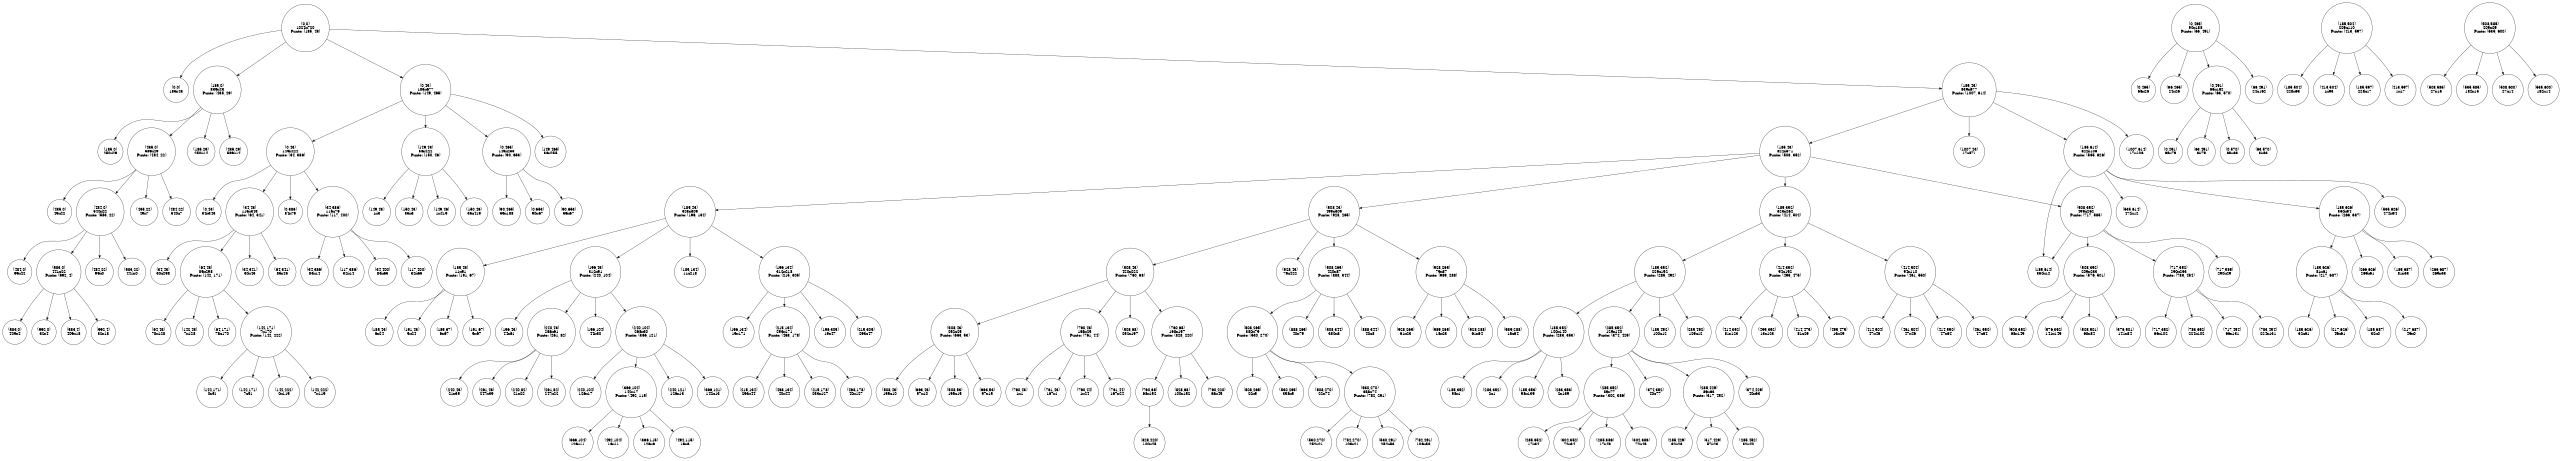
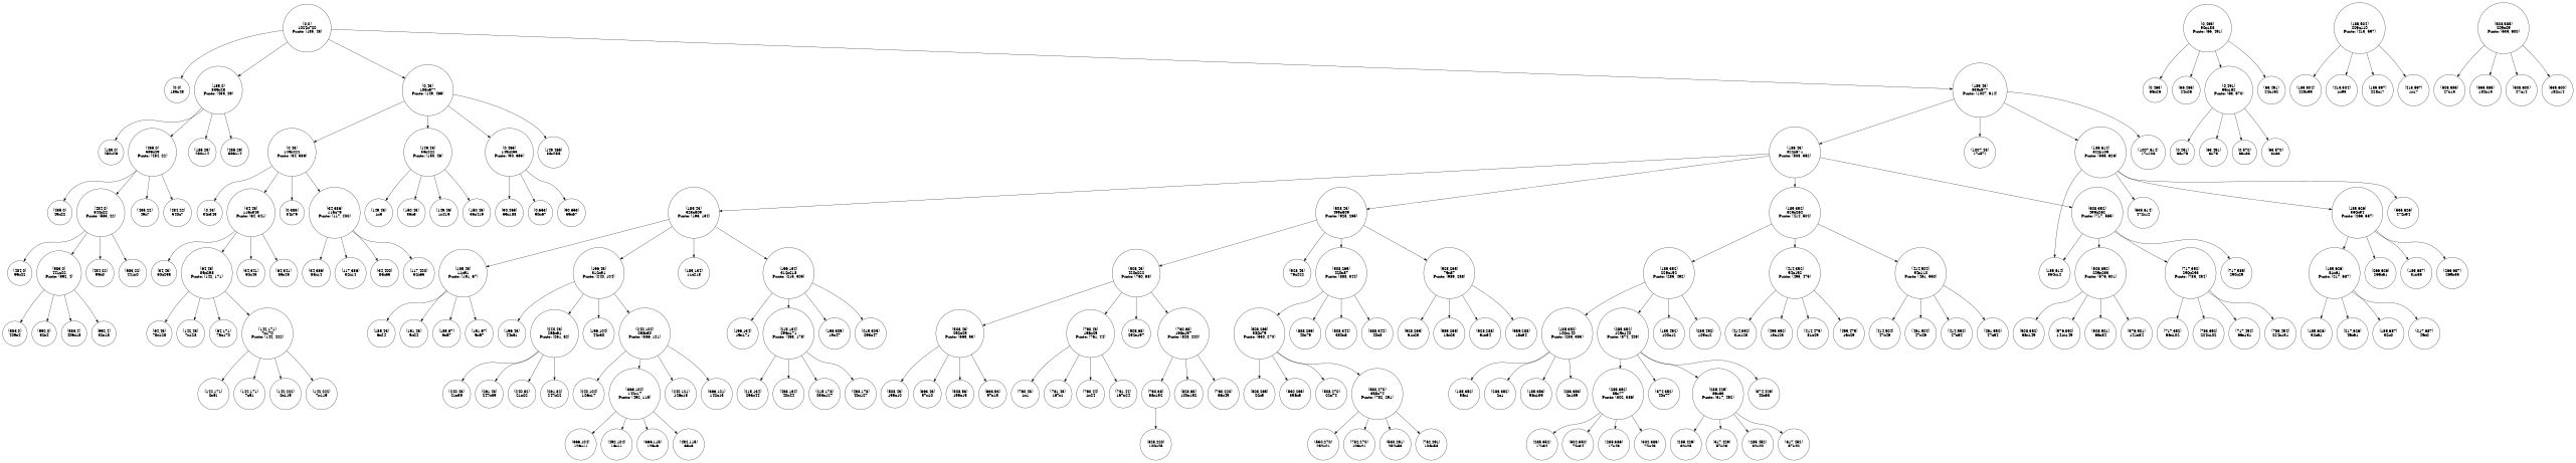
  digraph {
    node [shape=circle]
    n1 [label="(0,0)\n1024x720\nPunto: (185, 43)"]
    n2 [label="(0,0)\n185x43"]
    n3 [label="(185,0)\n839x43\nPunto: (435, 29)"]
    n4 [label="(0,43)\n185x677\nPunto: (149, 465)"]
    n5 [label="(185,43)\n839x677\nPunto: (1007, 614)"]
    n6 [label="(185,0)\n250x29"]
    n7 [label="(435,0)\n589x29\nPunto: (484, 22)"]
    n8 [label="(185,29)\n250x14"]
    n9 [label="(435,29)\n589x14"]
    n10 [label="(0,43)\n149x422\nPunto: (34, 386)"]
    n11 [label="(149,43)\n36x422\nPunto: (150, 46)"]
    n12 [label="(0,465)\n149x255\nPunto: (90, 653)"]
    n13 [label="(149,465)\n36x255"]
    n14 [label="(185,43)\n822x571\nPunto: (508, 352)"]
    n15 [label="(1007,43)\n17x571"]
    n16 [label="(185,614)\n822x106\nPunto: (535, 626)"]
    n17 [label="(1007,614)\n17x106"]
    n18 [label="(435,0)\n49x22"]
    n19 [label="(484,0)\n540x22\nPunto: (583, 22)"]
    n20 [label="(435,22)\n49x7"]
    n21 [label="(484,22)\n540x7"]
    n22 [label="(484,0)\n99x22"]
    n23 [label="(583,0)\n441x22\nPunto: (992, 4)"]
    n24 [label="(484,22)\n99x0"]
    n25 [label="(583,22)\n441x0"]
    n26 [label="(583,0)\n409x4"]
    n27 [label="(992,0)\n32x4"]
    n28 [label="(583,4)\n409x18"]
    n29 [label="(992,4)\n32x18"]
    n30 [label="(0,43)\n34x343"]
    n31 [label="(34,43)\n115x343\nPunto: (64, 341)"]
    n32 [label="(0,386)\n34x79"]
    n33 [label="(34,386)\n115x79\nPunto: (117, 400)"]
    n34 [label="(149,43)\n1x3"]
    n35 [label="(150,43)\n35x3"]
    n36 [label="(149,46)\n1x419"]
    n37 [label="(150,46)\n35x419"]
    n38 [label="(90,465)\n59x188"]
    n39 [label="(0,653)\n90x67"]
    n40 [label="(90,653)\n59x67"]
    n41 [label="(34,43)\n30x298"]
    n42 [label="(64,43)\n85x298\nPunto: (142, 171)"]
    n43 [label="(34,341)\n30x45"]
    n44 [label="(64,341)\n85x45"]
    n45 [label="(34,386)\n83x14"]
    n46 [label="(117,386)\n32x14"]
    n47 [label="(34,400)\n83x65"]
    n48 [label="(117,400)\n32x65"]
    n49 [label="(64,43)\n78x128"]
    n50 [label="(142,43)\n7x128"]
    n51 [label="(64,171)\n78x170"]
    n52 [label="(142,171)\n7x170\nPunto: (142, 222)"]
    n53 [label="(142,171)\n0x51"]
    n54 [label="(142,171)\n7x51"]
    n55 [label="(142,222)\n0x119"]
    n56 [label="(142,222)\n7x119"]
    n57 [label="(0,465)\n90x188\nPunto: (66, 491)"]
    n58 [label="(0,465)\n66x26"]
    n59 [label="(66,465)\n24x26"]
    n60 [label="(0,491)\n66x162\nPunto: (63, 570)"]
    n61 [label="(66,491)\n24x162"]
    n62 [label="(0,491)\n63x79"]
    n63 [label="(63,491)\n3x79"]
    n64 [label="(0,570)\n63x83"]
    n65 [label="(63,570)\n3x83"]
    n66 [label="(185,43)\n323x309\nPunto: (196, 134)"]
    n67 [label="(508,43)\n499x309\nPunto: (928, 265)"]
    n68 [label="(185,352)\n323x262\nPunto: (414, 504)"]
    n69 [label="(508,352)\n499x262\nPunto: (717, 585)"]
    n70 [label="(185,614)\n350x12"]
    n71 [label="(535,614)\n472x12"]
    n72 [label="(185,626)\n350x94\nPunto: (266, 687)"]
    n73 [label="(535,626)\n472x94"]
    n74 [label="(185,43)\n11x91\nPunto: (191, 67)"]
    n75 [label="(196,43)\n312x91\nPunto: (240, 104)"]
    n76 [label="(185,134)\n11x218"]
    n77 [label="(196,134)\n312x218\nPunto: (215, 305)"]
    n78 [label="(508,43)\n420x222\nPunto: (760, 68)"]
    n79 [label="(928,43)\n79x222"]
    n80 [label="(508,265)\n420x87\nPunto: (888, 344)"]
    n81 [label="(928,265)\n79x87\nPunto: (989, 288)"]
    n82 [label="(185,352)\n229x152\nPunto: (285, 492)"]
    n83 [label="(414,352)\n94x152\nPunto: (495, 475)"]
    n84 [label="(414,504)\n94x110\nPunto: (461, 550)"]
    n85 [label="(508,352)\n209x233\nPunto: (576, 501)"]
    n86 [label="(717,352)\n290x233\nPunto: (783, 454)"]
    n87 [label="(717,585)\n290x29"]
    n88 [label="(185,43)\n6x24"]
    n89 [label="(191,43)\n5x24"]
    n90 [label="(185,67)\n6x67"]
    n91 [label="(191,67)\n5x67"]
    n92 [label="(196,43)\n44x61"]
    n93 [label="(240,43)\n268x61\nPunto: (261, 82)"]
    n94 [label="(196,104)\n44x30"]
    n95 [label="(240,104)\n268x30\nPunto: (366, 121)"]
    n96 [label="(196,134)\n19x171"]
    n97 [label="(215,134)\n293x171\nPunto: (468, 178)"]
    n98 [label="(196,305)\n19x47"]
    n99 [label="(215,305)\n293x47"]
    n100 [label="(240,43)\n21x39"]
    n101 [label="(261,43)\n247x39"]
    n102 [label="(240,82)\n21x22"]
    n103 [label="(261,82)\n247x22"]
    n104 [label="(240,104)\n126x17"]
    n105 [label="(366,104)\n142x17\nPunto: (492, 115)"]
    n106 [label="(240,121)\n126x13"]
    n107 [label="(366,121)\n142x13"]
    n108 [label="(366,104)\n126x11"]
    n109 [label="(492,104)\n16x11"]
    n110 [label="(366,115)\n126x6"]
-   n111 [label="(492,115)\n16x6"]
+   n111 [label="(492,115)\n66x6"]
    n112 [label="(215,134)\n253x44"]
    n113 [label="(468,134)\n40x44"]
    n114 [label="(215,178)\n253x127"]
    n115 [label="(468,178)\n40x127"]
    n116 [label="(508,43)\n252x25\nPunto: (663, 53)"]
    n117 [label="(760,43)\n168x25\nPunto: (761, 44)"]
    n118 [label="(508,68)\n252x197"]
    n119 [label="(760,68)\n168x197\nPunto: (828, 220)"]
    n120 [label="(508,265)\n380x79\nPunto: (530, 270)"]
    n121 [label="(888,265)\n40x79"]
    n122 [label="(508,344)\n380x8"]
    n123 [label="(888,344)\n40x8"]
    n124 [label="(928,265)\n61x23"]
    n125 [label="(989,265)\n18x23"]
    n126 [label="(928,288)\n61x64"]
    n127 [label="(989,288)\n18x64"]
    n128 [label="(508,43)\n155x10"]
    n129 [label="(663,43)\n97x10"]
    n130 [label="(508,53)\n155x15"]
    n131 [label="(663,53)\n97x15"]
    n132 [label="(760,43)\n1x1"]
    n133 [label="(761,43)\n167x1"]
    n134 [label="(760,44)\n1x24"]
    n135 [label="(761,44)\n167x24"]
    n136 [label="(760,68)\n68x152"]
    n137 [label="(828,68)\n100x152"]
    n138 [label="(760,220)\n68x45"]
    n139 [label="(828,220)\n100x45"]
    n140 [label="(508,265)\n22x5"]
    n141 [label="(530,265)\n358x5"]
    n142 [label="(508,270)\n22x74"]
    n143 [label="(530,270)\n358x74\nPunto: (782, 291)"]
    n144 [label="(530,270)\n252x21"]
    n145 [label="(782,270)\n106x21"]
    n146 [label="(530,291)\n252x53"]
    n147 [label="(782,291)\n106x53"]
    n148 [label="(185,352)\n100x140\nPunto: (283, 353)"]
    n149 [label="(285,352)\n129x140\nPunto: (374, 429)"]
    n150 [label="(185,492)\n100x12"]
    n151 [label="(285,492)\n129x12"]
    n152 [label="(414,352)\n81x123"]
    n153 [label="(495,352)\n13x123"]
    n154 [label="(414,475)\n81x29"]
    n155 [label="(495,475)\n13x29"]
    n156 [label="(185,504)\n229x110\nPunto: (413, 597)"]
    n157 [label="(185,504)\n228x93"]
    n158 [label="(413,504)\n1x93"]
    n159 [label="(185,597)\n228x17"]
    n160 [label="(413,597)\n1x17"]
    n161 [label="(414,504)\n47x46"]
    n162 [label="(461,504)\n47x46"]
    n163 [label="(414,550)\n47x64"]
    n164 [label="(461,550)\n47x64"]
    n165 [label="(185,352)\n98x1"]
    n166 [label="(283,352)\n2x1"]
    n167 [label="(185,353)\n98x139"]
    n168 [label="(283,353)\n2x139"]
    n169 [label="(285,352)\n89x77\nPunto: (302, 386)"]
    n170 [label="(374,352)\n40x77"]
    n171 [label="(285,429)\n89x63\nPunto: (317, 452)"]
    n172 [label="(374,429)\n40x63"]
    n173 [label="(285,352)\n17x34"]
    n174 [label="(302,352)\n72x34"]
    n175 [label="(285,386)\n17x43"]
    n176 [label="(302,386)\n72x43"]
    n177 [label="(285,429)\n32x23"]
    n178 [label="(317,429)\n57x23"]
    n179 [label="(285,452)\n32x40"]
+   n180 [label="(317,452)\n57x40"]
    n181 [label="(508,352)\n68x149"]
    n182 [label="(576,352)\n141x149"]
    n183 [label="(508,501)\n68x84"]
    n184 [label="(576,501)\n141x84"]
    n185 [label="(717,352)\n66x102"]
    n186 [label="(783,352)\n224x102"]
    n187 [label="(717,454)\n66x131"]
    n188 [label="(783,454)\n224x131"]
    n189 [label="(508,585)\n209x29\nPunto: (535, 600)"]
    n190 [label="(508,585)\n27x15"]
    n191 [label="(535,585)\n182x15"]
    n192 [label="(508,600)\n27x14"]
    n193 [label="(535,600)\n182x14"]
    n194 [label="(185,626)\n81x61\nPunto: (217, 687)"]
    n195 [label="(266,626)\n269x61"]
    n196 [label="(185,687)\n81x33"]
    n197 [label="(266,687)\n269x33"]
    n198 [label="(185,626)\n32x61"]
    n199 [label="(217,626)\n49x61"]
    n200 [label="(185,687)\n32x0"]
    n201 [label="(217,687)\n49x0"]
    n1 -> n2
    n1 -> n3
    n1 -> n4
    n1 -> n5
    n3 -> n6
    n3 -> n7
    n3 -> n8
    n3 -> n9
    n4 -> n10
    n4 -> n11
    n4 -> n12
    n4 -> n13
    n5 -> n14
    n5 -> n15
    n5 -> n16
    n5 -> n17
    n7 -> n18
    n7 -> n19
    n7 -> n20
    n7 -> n21
    n10 -> n30
    n10 -> n31
    n10 -> n32
    n10 -> n33
    n11 -> n34
    n11 -> n35
    n11 -> n36
    n11 -> n37
    n12 -> n38
    n12 -> n39
    n12 -> n40
    n14 -> n66
    n14 -> n67
    n14 -> n68
    n14 -> n69
    n16 -> n70
    n16 -> n71
    n16 -> n72
    n16 -> n73
    n19 -> n22
    n19 -> n23
    n19 -> n24
    n19 -> n25
    n23 -> n26
    n23 -> n27
    n23 -> n28
    n23 -> n29
    n31 -> n41
    n31 -> n42
    n31 -> n43
    n31 -> n44
    n33 -> n45
    n33 -> n46
    n33 -> n47
    n33 -> n48
    n42 -> n49
    n42 -> n50
    n42 -> n51
    n42 -> n52
    n52 -> n53
    n52 -> n54
    n52 -> n55
    n52 -> n56
    n57 -> n58
    n57 -> n59
    n57 -> n60
    n57 -> n61
    n60 -> n62
    n60 -> n63
    n60 -> n64
    n60 -> n65
    n66 -> n74
    n66 -> n75
    n66 -> n76
    n66 -> n77
    n67 -> n78
    n67 -> n79
    n67 -> n80
    n67 -> n81
    n68 -> n82
    n68 -> n83
    n68 -> n84
    n69 -> n70
    n69 -> n85
    n69 -> n86
    n69 -> n87
    n72 -> n194
    n72 -> n195
    n72 -> n196
    n72 -> n197
    n74 -> n88
    n74 -> n89
    n74 -> n90
    n74 -> n91
    n75 -> n92
    n75 -> n93
    n75 -> n94
    n75 -> n95
    n77 -> n96
    n77 -> n97
    n77 -> n98
    n77 -> n99
    n78 -> n116
    n78 -> n117
    n78 -> n118
    n78 -> n119
    n80 -> n120
    n80 -> n121
    n80 -> n122
    n80 -> n123
    n81 -> n124
    n81 -> n125
    n81 -> n126
    n81 -> n127
    n82 -> n148
    n82 -> n149
    n82 -> n150
    n82 -> n151
    n83 -> n152
    n83 -> n153
    n83 -> n154
    n83 -> n155
    n84 -> n161
    n84 -> n162
    n84 -> n163
    n84 -> n164
    n85 -> n181
    n85 -> n182
    n85 -> n183
    n85 -> n184
    n86 -> n185
    n86 -> n186
    n86 -> n187
    n86 -> n188
    n93 -> n100
    n93 -> n101
    n93 -> n102
    n93 -> n103
    n95 -> n104
    n95 -> n105
    n95 -> n106
    n95 -> n107
    n97 -> n112
    n97 -> n113
    n97 -> n114
    n97 -> n115
    n105 -> n108
    n105 -> n109
    n105 -> n110
    n105 -> n111
    n116 -> n128
    n116 -> n129
    n116 -> n130
    n116 -> n131
    n117 -> n132
    n117 -> n133
    n117 -> n134
    n117 -> n135
    n119 -> n136
    n119 -> n137
    n119 -> n138
    n120 -> n140
    n120 -> n141
    n120 -> n142
    n120 -> n143
    n136 -> n139
    n143 -> n144
    n143 -> n145
    n143 -> n146
    n143 -> n147
    n148 -> n165
    n148 -> n166
    n148 -> n167
    n148 -> n168
    n149 -> n169
    n149 -> n170
    n149 -> n171
    n149 -> n172
    n156 -> n157
    n156 -> n158
    n156 -> n159
    n156 -> n160
    n169 -> n173
    n169 -> n174
    n169 -> n175
    n169 -> n176
    n171 -> n177
    n171 -> n178
    n171 -> n179
+   n171 -> n180
    n189 -> n190
    n189 -> n191
    n189 -> n192
    n189 -> n193
    n194 -> n198
    n194 -> n199
    n194 -> n200
    n194 -> n201
  }
